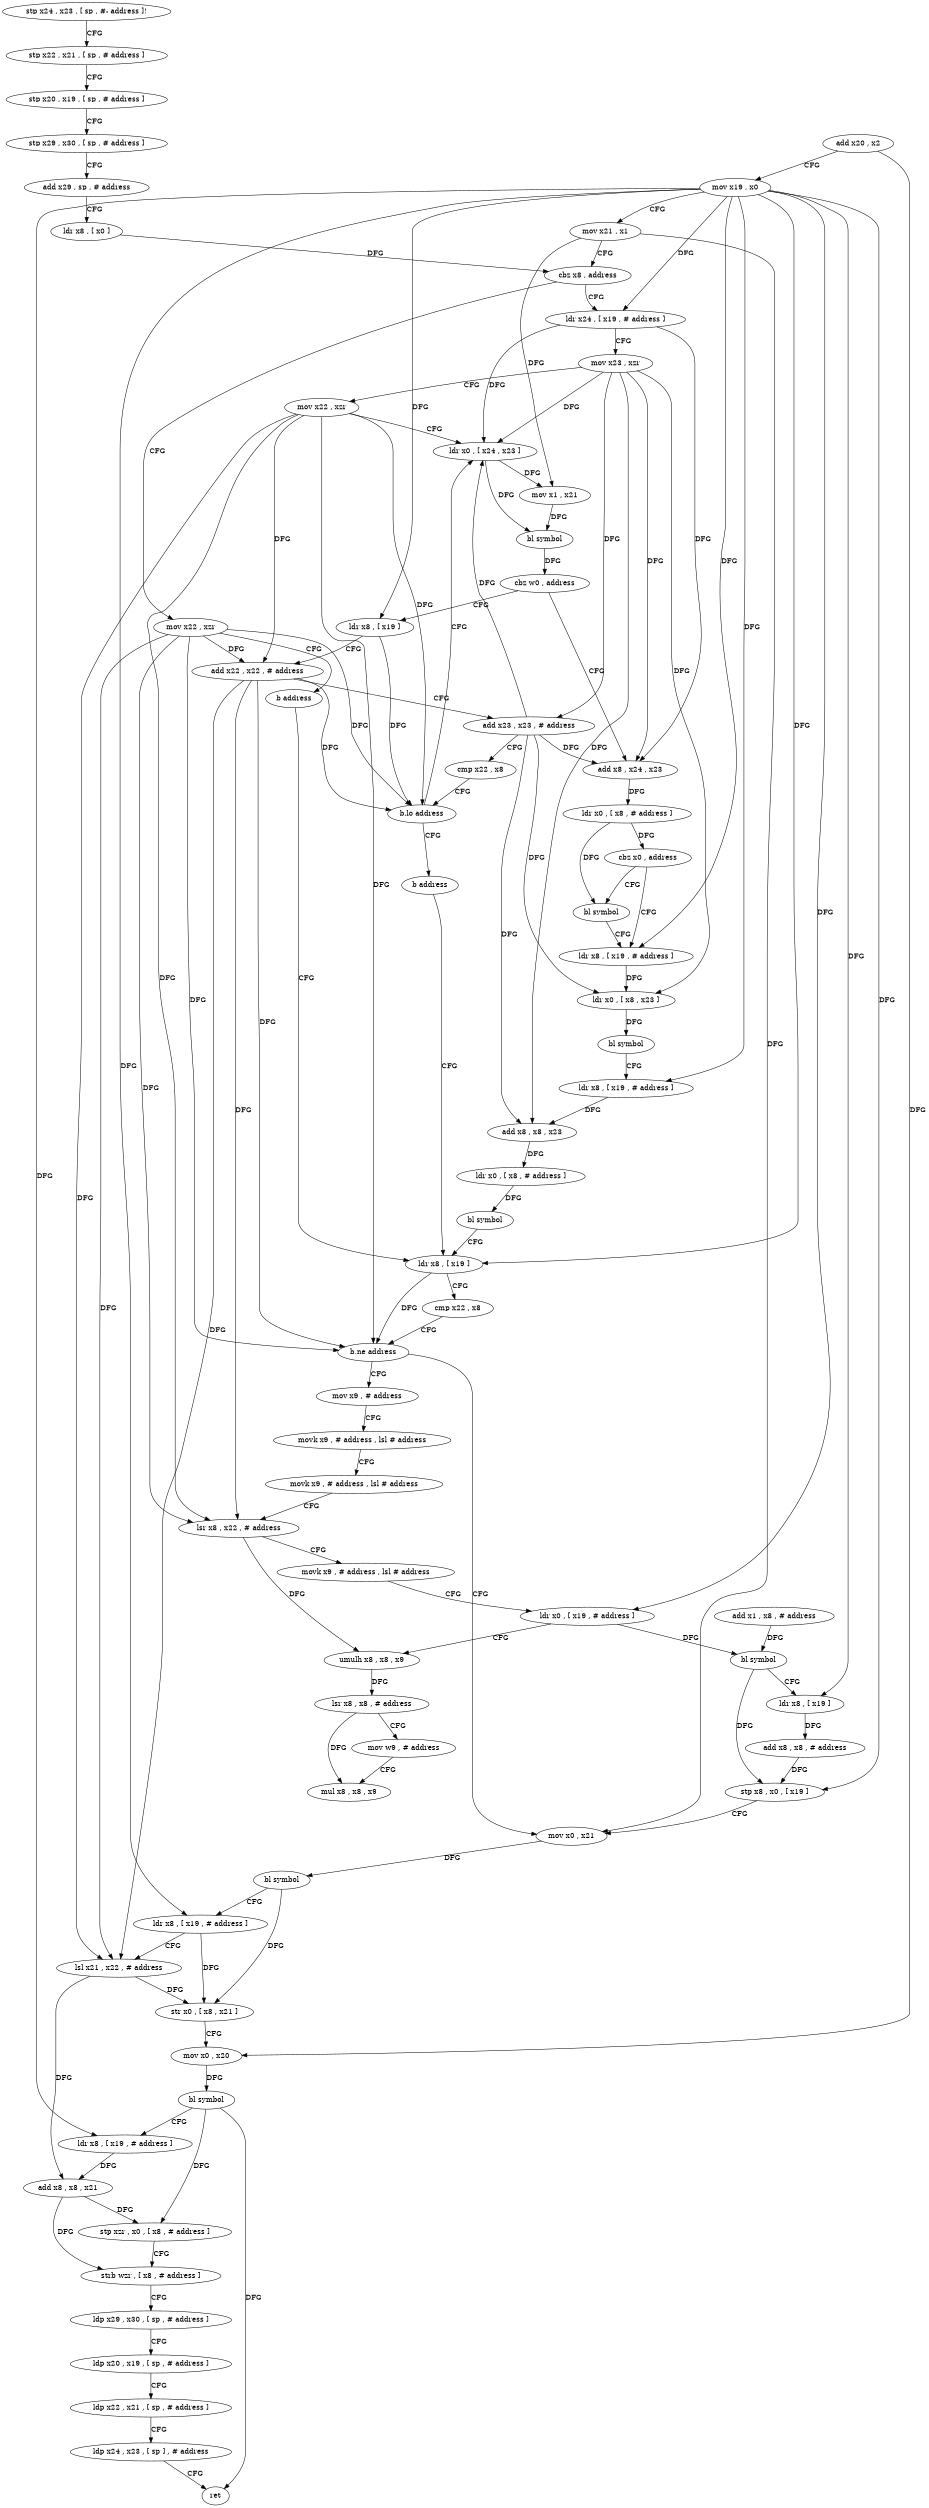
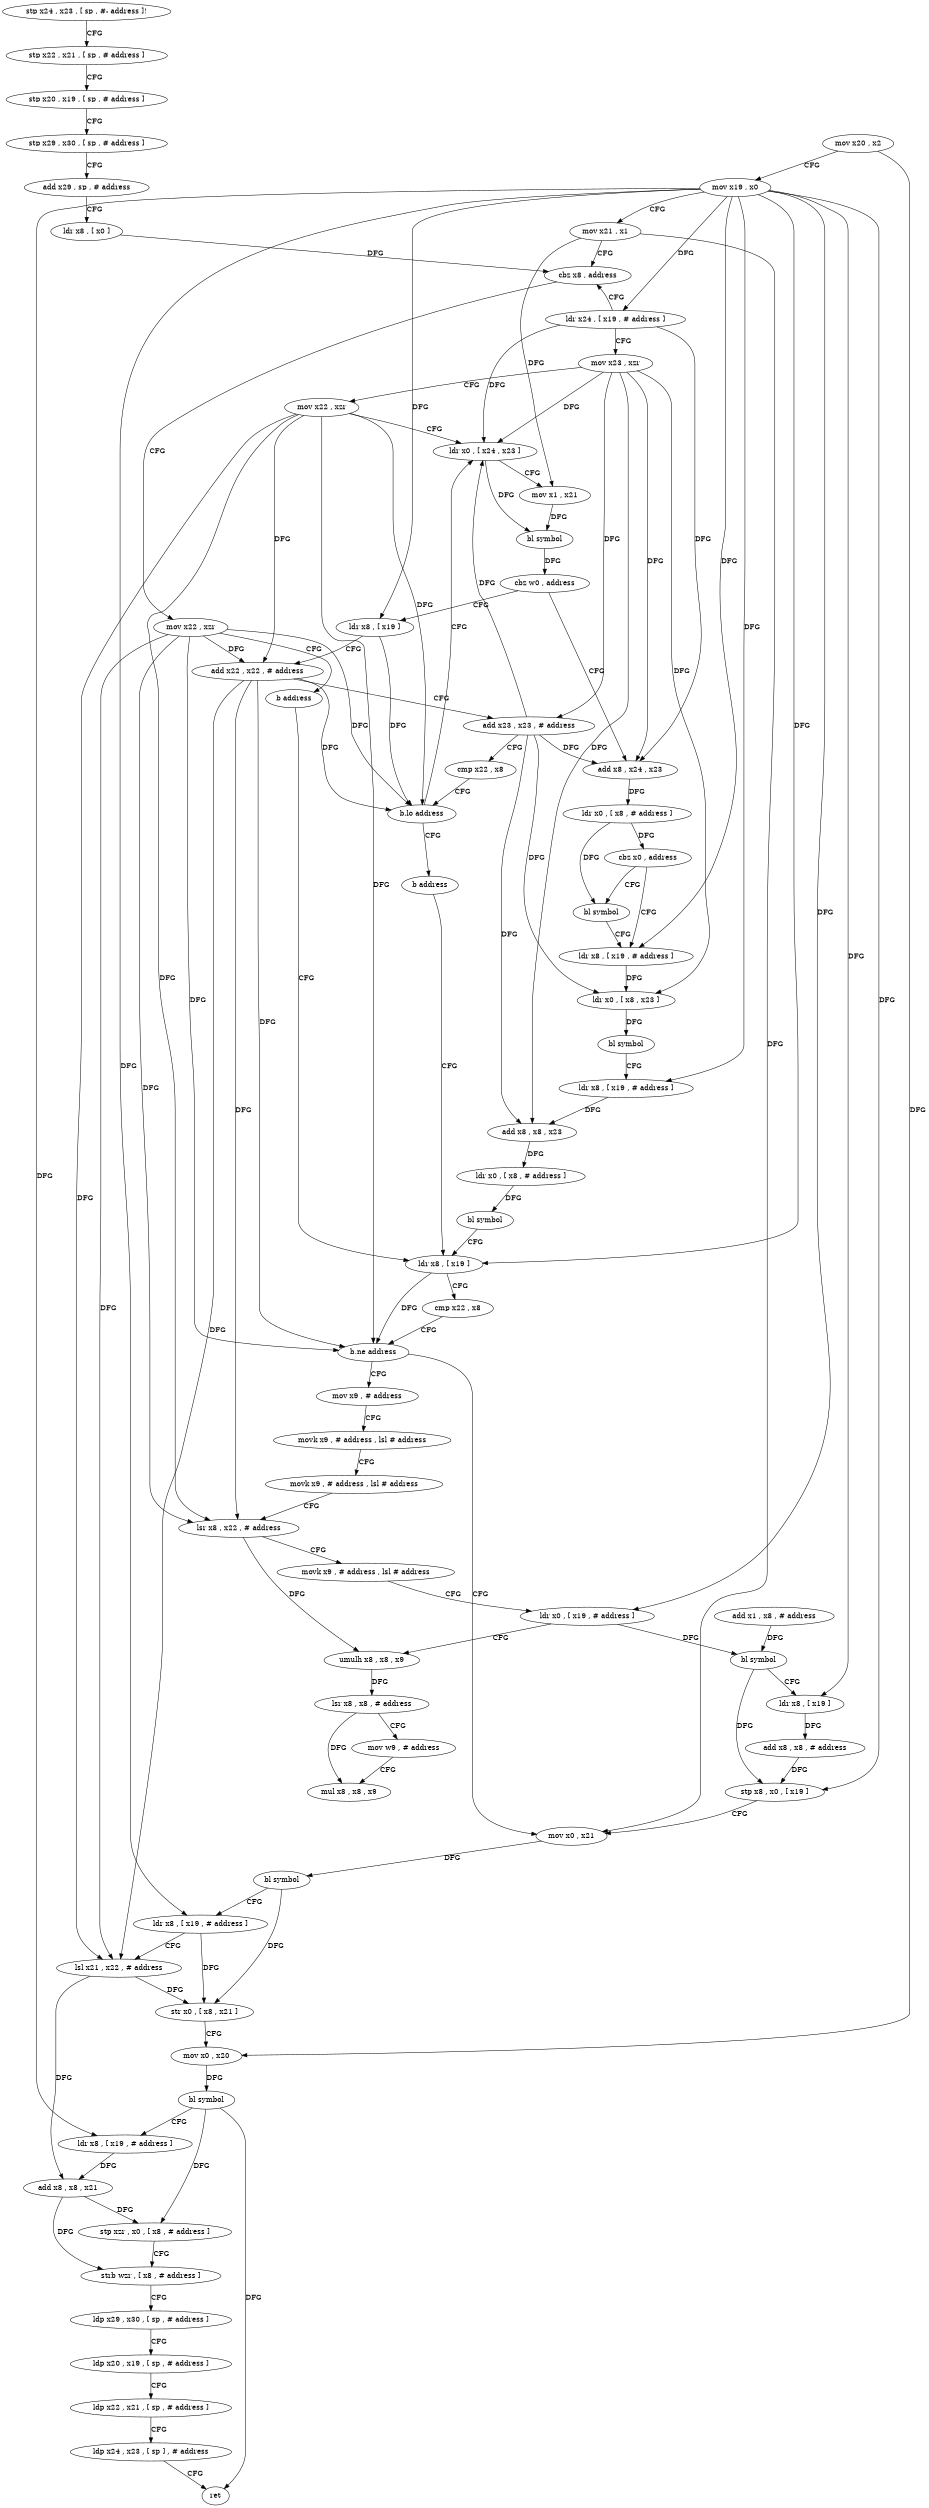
  digraph {
    n1 [label="stp x24 , x23 , [ sp , #- address ]!"]
    n2 [label="stp x22 , x21 , [ sp , # address ]"]
    n3 [label="stp x20 , x19 , [ sp , # address ]"]
    n4 [label="stp x29 , x30 , [ sp , # address ]"]
    n5 [label="add x29 , sp , # address"]
    n6 [label="ldr x8 , [ x0 ]"]
    n7 [label="cbz x8 , address"]
-   n8 [label="add x20 , x2"]
+   n8 [label="mov x20 , x2"]
    n9 [label="mov x19 , x0"]
    n10 [label="mov x0 , x20"]
    n11 [label="ldr x24 , [ x19 , # address ]"]
    n12 [label="mov x22 , xzr"]
    n13 [label="mov x21 , x1"]
    n14 [label="ldr x8 , [ x19 ]"]
    n15 [label="ldr x8 , [ x19 , # address ]"]
    n16 [label="ldr x8 , [ x19 ]"]
    n17 [label="ldr x8 , [ x19 , # address ]"]
    n18 [label="ldr x8 , [ x19 , # address ]"]
    n19 [label="ldr x0 , [ x19 , # address ]"]
    n20 [label="ldr x8 , [ x19 ]"]
    n21 [label="stp x8 , x0 , [ x19 ]"]
    n22 [label="ldr x8 , [ x19 , # address ]"]
    n23 [label="bl symbol"]
    n24 [label="mov x0 , x21"]
    n25 [label="mov x1 , x21"]
    n26 [label="mov x23 , xzr"]
    n27 [label="ldr x0 , [ x24 , x23 ]"]
    n28 [label="add x8 , x24 , x23"]
    n29 [label="b.ne address"]
    n30 [label="cmp x22 , x8"]
    n31 [label="ldr x0 , [ x8 , x23 ]"]
    n32 [label="add x22 , x22 , # address"]
    n33 [label="b.lo address"]
    n34 [label="lsl x21 , x22 , # address"]
    n35 [label="str x0 , [ x8 , x21 ]"]
    n36 [label="add x8 , x8 , x21"]
    n37 [label="umulh x8 , x8 , x9"]
    n38 [label="bl symbol"]
    n39 [label="add x8 , x8 , # address"]
    n40 [label="add x8 , x8 , x23"]
    n41 [label="bl symbol"]
    n42 [label="bl symbol"]
    n43 [label="b address"]
    n44 [label="lsr x8 , x22 , # address"]
    n45 [label="mov x9 , # address"]
    n46 [label="add x23 , x23 , # address"]
    n47 [label="b address"]
    n48 [label="movk x9 , # address , lsl # address"]
    n49 [label="mov x22 , xzr"]
    n50 [label="ldr x0 , [ x8 , # address ]"]
    n51 [label="cmp x22 , x8"]
    n52 [label="bl symbol"]
    n53 [label="ldr x0 , [ x8 , # address ]"]
    n54 [label="cbz w0 , address"]
    n55 [label="movk x9 , # address , lsl # address"]
    n56 [label="movk x9 , # address , lsl # address"]
    n57 [label="cbz x0 , address"]
    n58 [label="bl symbol"]
    n59 [label="stp xzr , x0 , [ x8 , # address ]"]
    n60 [label="strb wzr , [ x8 , # address ]"]
    n61 [label=ret]
    n62 [label="ldp x29 , x30 , [ sp , # address ]"]
    n63 [label="ldp x20 , x19 , [ sp , # address ]"]
    n64 [label="ldp x22 , x21 , [ sp , # address ]"]
    n65 [label="ldp x24 , x23 , [ sp ] , # address"]
    n66 [label="lsr x8 , x8 , # address"]
    n67 [label="mov w9 , # address"]
    n68 [label="mul x8 , x8 , x9"]
    n69 [label="add x1 , x8 , # address"]
    n70 [label="bl symbol"]
    n1 -> n2 [label=CFG]
    n2 -> n3 [label=CFG]
    n3 -> n4 [label=CFG]
    n4 -> n5 [label=CFG]
    n5 -> n6 [label=CFG]
    n6 -> n7 [label=DFG]
-   n7 -> n11 [label=CFG]
+   n11 -> n7 [label=CFG]
    n7 -> n12 [label=CFG]
    n8 -> n9 [label=CFG]
    n8 -> n10 [label=DFG]
    n9 -> n11 [label=DFG]
    n9 -> n13 [label=CFG]
    n9 -> n14 [label=DFG]
    n9 -> n15 [label=DFG]
    n9 -> n16 [label=DFG]
    n9 -> n17 [label=DFG]
    n9 -> n18 [label=DFG]
    n9 -> n19 [label=DFG]
    n9 -> n20 [label=DFG]
    n9 -> n21 [label=DFG]
    n9 -> n22 [label=DFG]
    n10 -> n23 [label=DFG]
    n11 -> n26 [label=CFG]
    n11 -> n27 [label=DFG]
    n11 -> n28 [label=DFG]
    n12 -> n29 [label=DFG]
    n12 -> n32 [label=DFG]
    n12 -> n33 [label=DFG]
    n12 -> n34 [label=DFG]
    n12 -> n43 [label=CFG]
    n12 -> n44 [label=DFG]
    n13 -> n7 [label=CFG]
    n13 -> n24 [label=DFG]
    n13 -> n25 [label=DFG]
    n14 -> n29 [label=DFG]
    n14 -> n30 [label=CFG]
    n15 -> n31 [label=DFG]
    n16 -> n32 [label=CFG]
    n16 -> n33 [label=DFG]
    n17 -> n34 [label=CFG]
    n17 -> n35 [label=DFG]
    n18 -> n36 [label=DFG]
    n19 -> n37 [label=CFG]
    n19 -> n38 [label=DFG]
    n20 -> n39 [label=DFG]
    n21 -> n24 [label=CFG]
    n22 -> n40 [label=DFG]
    n23 -> n18 [label=CFG]
    n23 -> n59 [label=DFG]
    n23 -> n61 [label=DFG]
    n24 -> n41 [label=DFG]
    n25 -> n42 [label=DFG]
    n26 -> n27 [label=DFG]
    n26 -> n28 [label=DFG]
    n26 -> n31 [label=DFG]
    n26 -> n40 [label=DFG]
    n26 -> n46 [label=DFG]
    n26 -> n49 [label=CFG]
-   n27 -> n25 [label=DFG]
+   n27 -> n25 [label=CFG]
    n27 -> n42 [label=DFG]
    n28 -> n50 [label=DFG]
    n29 -> n24 [label=CFG]
    n29 -> n45 [label=CFG]
    n30 -> n29 [label=CFG]
    n31 -> n52 [label=DFG]
    n32 -> n29 [label=DFG]
    n32 -> n33 [label=DFG]
    n32 -> n34 [label=DFG]
    n32 -> n44 [label=DFG]
    n32 -> n46 [label=CFG]
    n33 -> n27 [label=CFG]
    n33 -> n47 [label=CFG]
    n34 -> n35 [label=DFG]
    n34 -> n36 [label=DFG]
    n35 -> n10 [label=CFG]
    n36 -> n59 [label=DFG]
    n36 -> n60 [label=DFG]
    n37 -> n66 [label=DFG]
    n38 -> n20 [label=CFG]
    n38 -> n21 [label=DFG]
    n39 -> n21 [label=DFG]
    n40 -> n53 [label=DFG]
    n41 -> n17 [label=CFG]
    n41 -> n35 [label=DFG]
    n42 -> n54 [label=DFG]
    n43 -> n14 [label=CFG]
    n44 -> n37 [label=DFG]
    n44 -> n48 [label=CFG]
    n45 -> n55 [label=CFG]
    n46 -> n27 [label=DFG]
    n46 -> n28 [label=DFG]
    n46 -> n31 [label=DFG]
    n46 -> n40 [label=DFG]
    n46 -> n51 [label=CFG]
    n47 -> n14 [label=CFG]
    n48 -> n19 [label=CFG]
    n49 -> n27 [label=CFG]
    n49 -> n29 [label=DFG]
    n49 -> n32 [label=DFG]
    n49 -> n33 [label=DFG]
    n49 -> n34 [label=DFG]
    n49 -> n44 [label=DFG]
    n50 -> n57 [label=DFG]
    n50 -> n58 [label=DFG]
    n51 -> n33 [label=CFG]
    n52 -> n22 [label=CFG]
    n53 -> n70 [label=DFG]
    n54 -> n16 [label=CFG]
    n54 -> n28 [label=CFG]
    n55 -> n56 [label=CFG]
    n56 -> n44 [label=CFG]
    n57 -> n15 [label=CFG]
    n57 -> n58 [label=CFG]
    n58 -> n15 [label=CFG]
    n59 -> n60 [label=CFG]
    n60 -> n62 [label=CFG]
    n62 -> n63 [label=CFG]
    n63 -> n64 [label=CFG]
    n64 -> n65 [label=CFG]
    n65 -> n61 [label=CFG]
    n66 -> n67 [label=CFG]
    n66 -> n68 [label=DFG]
    n67 -> n68 [label=CFG]
    n69 -> n38 [label=DFG]
    n70 -> n14 [label=CFG]
  }
